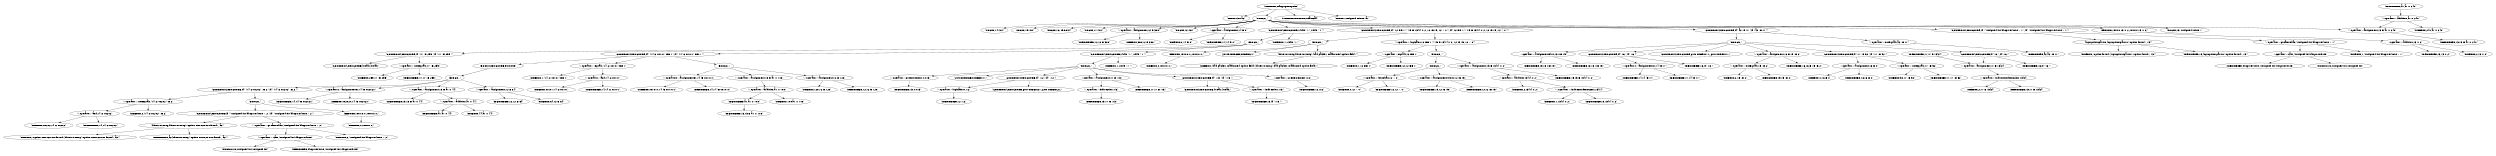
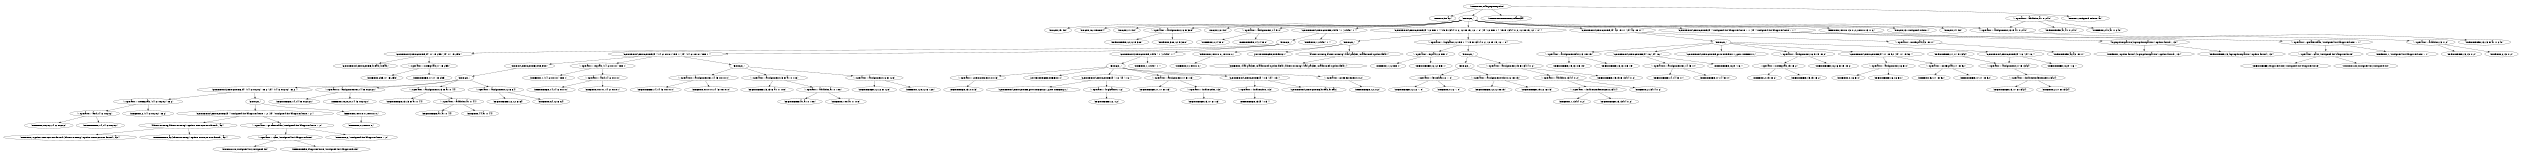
  digraph {
    n1 [label="(METHOD,udhcp_get_option)"]
    n2 [label="(PARAM,unsigned __int8 *a1)"]
    n3 [label="(PARAM,int a2)"]
    n4 [label="(BLOCK,,)"]
    n5 [label="(METHOD_RETURN,__fastcall)"]
    n6 [label="(LOCAL,v2: int)"]
    n7 [label="(LOCAL,v3: unsigned __int8 *)"]
    n8 [label="(LOCAL,v4: int)"]
    n9 [label="(LOCAL,v5: int)"]
    n10 [label="(LOCAL,v6: _BOOL4)"]
    n11 [label="(LOCAL,v7: int)"]
    n12 [label="(<operator>.assignment,v2 = 388)"]
    n13 [label="(<operator>.assignment,v3 = a1 + 240)"]
    n14 [label="(<operator>.assignment,v4 = 0)"]
    n15 [label="(CONTROL_STRUCTURE,while ( 1 ),while ( 1 ))"]
    n16 [label="(CONTROL_STRUCTURE,if ( v2 == 1 || (v5 = v3[1] + 2, v2 -= v5, v2 < 0) ),if ( v2 == 1 || (v5 = v3[1] + 2, v2 -= v5, v2 < 0) ))"]
    n17 [label="(CONTROL_STRUCTURE,if ( a2 != v7 ),if ( a2 != v7 ))"]
    n18 [label="(CONTROL_STRUCTURE,if ( (unsigned int)dhcp_verbose > 1 ),if ( (unsigned int)dhcp_verbose > 1 ))"]
    n19 [label="(RETURN,return v3 + 2;,return v3 + 2;)"]
    n20 [label="(IDENTIFIER,v2,v2 = 388)"]
    n21 [label="(LITERAL,388,v2 = 388)"]
    n22 [label="(IDENTIFIER,v3,v3 = a1 + 240)"]
    n23 [label="(IDENTIFIER,v4,v4 = 0)"]
    n24 [label="(LITERAL,0,v4 = 0)"]
    n25 [label="(LITERAL,1,while ( 1 ))"]
    n26 [label="(BLOCK,,)"]
    n27 [label="(<operator>.logicalOr,v2 == 1 || (v5 = v3[1] + 2, v2 -= v5, v2 < 0))"]
    n28 [label="(BLOCK,,)"]
    n29 [label="(<operator>.notEquals,a2 != v7)"]
    n30 [label="(BLOCK,,)"]
    n31 [label="(<operator>.greaterThan,(unsigned int)dhcp_verbose > 1)"]
    n32 [label="(log_option_part_0,log_option_part_0(\"option found\", v3))"]
    n33 [label="(<operator>.addition,v3 + 2)"]
    n34 [label="(<operator>.addition,a1 + 240)"]
    n35 [label="(IDENTIFIER,a1,a1 + 240)"]
    n36 [label="(LITERAL,240,a1 + 240)"]
    n37 [label="(CONTROL_STRUCTURE,while ( 1 ),while ( 1 ))"]
    n38 [label="(CONTROL_STRUCTURE,if ( v7 != 255 ),if ( v7 != 255 ))"]
    n39 [label="(CONTROL_STRUCTURE,if ( (v4 & 0x101) == 1 ),if ( (v4 & 0x101) == 1 ))"]
    n40 [label="(LITERAL,1,while ( 1 ))"]
    n41 [label="(BLOCK,,)"]
    n42 [label="(<operator>.notEquals,v7 != 255)"]
    n43 [label="(CONTROL_STRUCTURE,break;,break;)"]
    n44 [label="(<operator>.equals,(v4 & 0x101) == 1)"]
    n45 [label="(BLOCK,,)"]
    n46 [label="(BOOL_STRUCTURE,else,else)"]
    n47 [label="(<operator>.assignment,v7 = *v3)"]
    n48 [label="(CONTROL_STRUCTURE,if ( *v3 ),if ( *v3 ))"]
    n49 [label="(<operator>.preDecrement,--v2)"]
    n50 [label="(<operator>.preIncrement,++v3)"]
    n51 [label="(JUMP_TARGET,LABEL_11)"]
    n52 [label="(CONTROL_STRUCTURE,if ( !v2 ),if ( !v2 ))"]
    n53 [label="(IDENTIFIER,v7,v7 = *v3)"]
    n54 [label="(<operator>.indirection,*v3)"]
    n55 [label="(<operator>.indirection,*v3)"]
    n56 [label="(CONTROL_STRUCTURE,break;,break;)"]
    n57 [label="(IDENTIFIER,v2,--v2)"]
    n58 [label="(IDENTIFIER,v3,++v3)"]
    n59 [label="(<operator>.logicalNot,!v2)"]
    n60 [label="(CONTROL_STRUCTURE,goto LABEL_21;,goto LABEL_21;)"]
    n61 [label="(IDENTIFIER,v3,v7 = *v3)"]
    n62 [label="(IDENTIFIER,v3,if ( *v3 ))"]
    n63 [label="(IDENTIFIER,v2,!v2)"]
    n64 [label="(IDENTIFIER,v7,v7 != 255)"]
    n65 [label="(LITERAL,255,v7 != 255)"]
    n66 [label="(<operator>.and,v4 & 0x101)"]
    n67 [label="(LITERAL,1,(v4 & 0x101) == 1)"]
    n68 [label="(<operators>.assignmentOr,v4 |= 0x101u)"]
    n69 [label="(<operator>.assignment,v3 = a1 + 108)"]
    n70 [label="(<operator>.assignment,v2 = 128)"]
    n71 [label="(BLOCK,,)"]
    n72 [label="(IDENTIFIER,v4,v4 & 0x101)"]
    n73 [label="(LITERAL,0x101,v4 & 0x101)"]
    n74 [label="(IDENTIFIER,v4,v4 |= 0x101u)"]
    n75 [label="(LITERAL,0x101u,v4 |= 0x101u)"]
    n76 [label="(IDENTIFIER,v3,v3 = a1 + 108)"]
    n77 [label="(<operator>.addition,a1 + 108)"]
    n78 [label="(IDENTIFIER,v2,v2 = 128)"]
    n79 [label="(LITERAL,128,v2 = 128)"]
    n80 [label="(IDENTIFIER,a1,a1 + 108)"]
    n81 [label="(LITERAL,108,a1 + 108)"]
    n82 [label="(CONTROL_STRUCTURE,if ( (v4 & 0x202) != 2 ),if ( (v4 & 0x202) != 2 ))"]
    n83 [label="(<operators>.assignmentOr,v4 |= 0x202u)"]
    n84 [label="(<operator>.assignment,v3 = a1 + 44)"]
    n85 [label="(<operator>.assignment,v2 = 64)"]
    n86 [label="(<operator>.notEquals,(v4 & 0x202) != 2)"]
    n87 [label="(BLOCK,,)"]
    n88 [label="(IDENTIFIER,v4,v4 |= 0x202u)"]
    n89 [label="(LITERAL,0x202u,v4 |= 0x202u)"]
    n90 [label="(IDENTIFIER,v3,v3 = a1 + 44)"]
    n91 [label="(<operator>.addition,a1 + 44)"]
    n92 [label="(IDENTIFIER,v2,v2 = 64)"]
    n93 [label="(LITERAL,64,v2 = 64)"]
    n94 [label="(<operator>.and,v4 & 0x202)"]
    n95 [label="(LITERAL,2,(v4 & 0x202) != 2)"]
    n96 [label="(CONTROL_STRUCTURE,if ( (unsigned int)dhcp_verbose > 2 ),if ( (unsigned int)dhcp_verbose > 2 ))"]
    n97 [label="(RETURN,return 0;,return 0;)"]
    n98 [label="(IDENTIFIER,v4,v4 & 0x202)"]
    n99 [label="(LITERAL,0x202,v4 & 0x202)"]
    n100 [label="(<operator>.greaterThan,(unsigned int)dhcp_verbose > 2)"]
    n101 [label="(bb_error_msg,bb_error_msg(\"option 0x%02x not found\", a2))"]
    n102 [label="(LITERAL,0,return 0;)"]
    n103 [label="(<operator>.cast,(unsigned int)dhcp_verbose)"]
    n104 [label="(LITERAL,2,(unsigned int)dhcp_verbose > 2)"]
    n105 [label="(LITERAL,\"option 0x%02x not found\",bb_error_msg(\"option 0x%02x not found\", a2))"]
    n106 [label="(IDENTIFIER,a2,bb_error_msg(\"option 0x%02x not found\", a2))"]
    n107 [label="(UNKNOWN,unsigned int,unsigned int)"]
    n108 [label="(IDENTIFIER,dhcp_verbose,(unsigned int)dhcp_verbose)"]
    n109 [label="(IDENTIFIER,a1,a1 + 44)"]
    n110 [label="(LITERAL,44,a1 + 44)"]
    n111 [label="(<operator>.equals,v2 == 1)"]
    n112 [label="(BLOCK,,)"]
    n113 [label="(JUMP_TARGET,LABEL_21)"]
    n114 [label="(bb_error_msg,bb_error_msg(\"bad packet, malformed option field\"))"]
    n115 [label="(RETURN,return 0;,return 0;)"]
    n116 [label="(IDENTIFIER,v2,v2 == 1)"]
    n117 [label="(LITERAL,1,v2 == 1)"]
    n118 [label="(<operator>.assignment,v5 = v3[1] + 2)"]
    n119 [label="(BLOCK,,)"]
    n120 [label="(IDENTIFIER,v5,v5 = v3[1] + 2)"]
    n121 [label="(<operator>.addition,v3[1] + 2)"]
    n122 [label="(<operator>.assignmentMinus,v2 -= v5)"]
    n123 [label="(<operator>.lessThan,v2 < 0)"]
    n124 [label="(<operator>.indirectIndexAccess,v3[1])"]
    n125 [label="(LITERAL,2,v3[1] + 2)"]
    n126 [label="(IDENTIFIER,v3,v3[1] + 2)"]
    n127 [label="(LITERAL,1,v3[1] + 2)"]
    n128 [label="(IDENTIFIER,v2,v2 -= v5)"]
    n129 [label="(IDENTIFIER,v5,v2 -= v5)"]
    n130 [label="(IDENTIFIER,v2,v2 < 0)"]
    n131 [label="(LITERAL,0,v2 < 0)"]
    n132 [label="(LITERAL,\"bad packet, malformed option field\",bb_error_msg(\"bad packet, malformed option field\"))"]
    n133 [label="(LITERAL,0,return 0;)"]
    n134 [label="(IDENTIFIER,a2,a2 != v7)"]
    n135 [label="(<operator>.assignment,v6 = v5 != 2)"]
    n136 [label="(CONTROL_STRUCTURE,if ( v7 != 52 ),if ( v7 != 52 ))"]
    n137 [label="(CONTROL_STRUCTURE,if ( v6 ),if ( v6 ))"]
    n138 [label="(<operator>.assignmentPlus,v3 += v5)"]
    n139 [label="(CONTROL_STRUCTURE,if ( v6 ),if ( v6 ))"]
    n140 [label="(CONTROL_STRUCTURE,goto LABEL_11;,goto LABEL_11;)"]
    n141 [label="(IDENTIFIER,v6,v6 = v5 != 2)"]
    n142 [label="(<operator>.notEquals,v5 != 2)"]
    n143 [label="(<operator>.notEquals,v7 != 52)"]
    n144 [label="(<operator>.assignment,v6 = 0)"]
    n145 [label="(IDENTIFIER,v6,if ( v6 ))"]
    n146 [label="(<operator>.assignment,v7 = v3[2])"]
    n147 [label="(IDENTIFIER,v3,v3 += v5)"]
    n148 [label="(IDENTIFIER,v5,v3 += v5)"]
    n149 [label="(IDENTIFIER,v6,if ( v6 ))"]
    n150 [label="(<operators>.assignmentOr,v4 |= v7)"]
    n151 [label="(IDENTIFIER,v5,v5 != 2)"]
    n152 [label="(LITERAL,2,v5 != 2)"]
    n153 [label="(IDENTIFIER,v7,v7 != 52)"]
    n154 [label="(LITERAL,52,v7 != 52)"]
    n155 [label="(IDENTIFIER,v6,v6 = 0)"]
    n156 [label="(LITERAL,0,v6 = 0)"]
    n157 [label="(<operator>.indirectIndexAccess,v3[2])"]
    n158 [label="(IDENTIFIER,v7,v7 = v3[2])"]
    n159 [label="(IDENTIFIER,v3,v7 = v3[2])"]
    n160 [label="(LITERAL,2,v7 = v3[2])"]
    n161 [label="(IDENTIFIER,v4,v4 |= v7)"]
    n162 [label="(IDENTIFIER,v7,v4 |= v7)"]
    n163 [label="(<operator>.cast,(unsigned int)dhcp_verbose)"]
    n164 [label="(LITERAL,1,(unsigned int)dhcp_verbose > 1)"]
    n165 [label="(LITERAL,\"option found\",log_option_part_0(\"option found\", v3))"]
    n166 [label="(IDENTIFIER,v3,log_option_part_0(\"option found\", v3))"]
    n167 [label="(UNKNOWN,unsigned int,unsigned int)"]
    n168 [label="(IDENTIFIER,dhcp_verbose,(unsigned int)dhcp_verbose)"]
    n169 [label="(IDENTIFIER,v3,v3 + 2)"]
    n170 [label="(LITERAL,2,v3 + 2)"]
    n1 -> n2
    n1 -> n3
    n1 -> n4
    n1 -> n5
    n4 -> n6
    n4 -> n7
    n4 -> n8
    n4 -> n9
    n4 -> n10
    n4 -> n11
    n4 -> n12
    n4 -> n13
    n4 -> n14
    n4 -> n15
    n4 -> n16
    n4 -> n17
    n4 -> n18
    n4 -> n19
    n12 -> n20
    n12 -> n21
    n13 -> n22
    n14 -> n23
    n14 -> n24
    n15 -> n25
    n15 -> n26
    n16 -> n27
    n16 -> n28
    n17 -> n29
    n17 -> n30
    n18 -> n31
    n18 -> n32
    n19 -> n33
    n26 -> n37
    n26 -> n38
    n26 -> n39
    n27 -> n111
    n27 -> n112
    n28 -> n113
    n28 -> n114
    n28 -> n115
    n29 -> n134
    n30 -> n135
    n30 -> n136
    n30 -> n137
    n30 -> n138
    n30 -> n139
    n30 -> n140
    n31 -> n163
    n31 -> n164
    n32 -> n165
    n32 -> n166
    n33 -> n169
    n33 -> n170
    n34 -> n13
-   n35 -> n34
+   n34 -> n35
    n34 -> n36
    n37 -> n40
    n37 -> n41
    n38 -> n42
    n38 -> n43
    n39 -> n44
    n39 -> n45
    n39 -> n46
    n41 -> n47
    n41 -> n48
    n41 -> n49
    n41 -> n50
    n41 -> n51
    n41 -> n52
    n42 -> n64
    n42 -> n65
    n44 -> n66
    n44 -> n67
    n45 -> n68
    n45 -> n69
    n45 -> n70
    n46 -> n71
    n47 -> n53
    n47 -> n54
    n48 -> n55
    n48 -> n56
    n49 -> n57
    n50 -> n58
    n52 -> n59
    n52 -> n60
    n54 -> n61
    n55 -> n62
    n59 -> n63
    n66 -> n72
    n66 -> n73
    n68 -> n74
    n68 -> n75
-   n80 -> n76
+   n69 -> n76
    n69 -> n77
    n70 -> n78
    n70 -> n79
    n71 -> n82
    n71 -> n83
    n71 -> n84
    n71 -> n85
    n77 -> n80
    n77 -> n81
    n82 -> n86
    n82 -> n87
    n83 -> n88
    n83 -> n89
    n84 -> n90
    n84 -> n91
    n85 -> n92
    n85 -> n93
    n86 -> n94
    n86 -> n95
    n87 -> n96
    n87 -> n97
    n91 -> n109
    n91 -> n110
    n94 -> n98
    n94 -> n99
    n96 -> n100
    n96 -> n101
    n97 -> n102
    n100 -> n103
    n100 -> n104
    n101 -> n105
    n101 -> n106
    n103 -> n107
    n103 -> n108
    n111 -> n116
    n111 -> n117
    n112 -> n118
    n112 -> n119
    n114 -> n132
    n115 -> n133
    n118 -> n120
    n118 -> n121
    n119 -> n122
    n119 -> n123
    n121 -> n124
    n121 -> n125
    n122 -> n128
    n122 -> n129
    n123 -> n130
    n123 -> n131
    n124 -> n126
    n124 -> n127
    n135 -> n141
    n135 -> n142
    n136 -> n143
    n136 -> n144
    n137 -> n145
    n137 -> n146
    n138 -> n147
    n138 -> n148
    n139 -> n149
    n139 -> n150
    n142 -> n151
    n142 -> n152
    n143 -> n153
    n143 -> n154
    n144 -> n155
    n144 -> n156
    n146 -> n157
    n150 -> n161
    n150 -> n162
    n157 -> n159
    n157 -> n160
    n158 -> n146
    n163 -> n167
    n163 -> n168
  }
